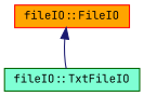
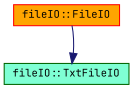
  digraph {
    fontname="JetBrains Mono"
    node [fontname="JetBrains Mono" fontsize=10 shape=record style=filled]
    n1 [color=red fillcolor=orange fontcolor=black height=0.2 label="fileIO::FileIO" width=0.4]
    n2 [color=darkgreen fillcolor=aquamarine height=0.2 label="fileIO::TxtFileIO" width=0.4]
-   n1 -> n2 [color=midnightblue dir=back fontname="JetBrains Mono" fontsize=10 labelfontname=Helvetica labelfontsize=10 style=solid]
+   n2 -> n1 [color=midnightblue dir=back fontname="JetBrains Mono" fontsize=10 labelfontname=Helvetica labelfontsize=10 style=solid]
  }
